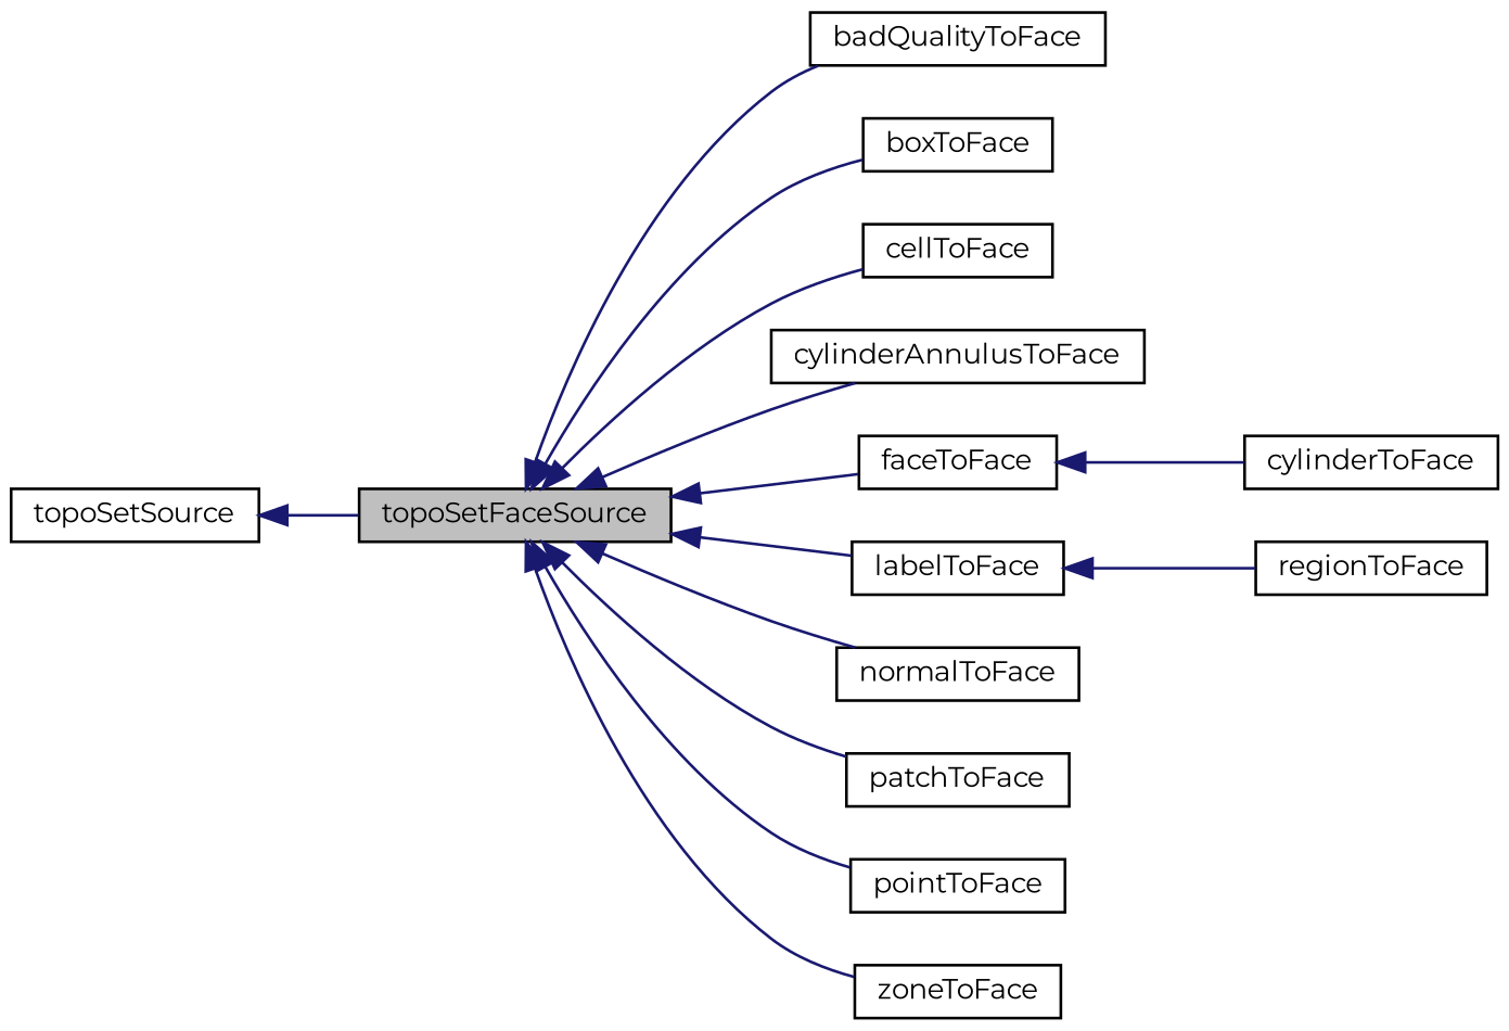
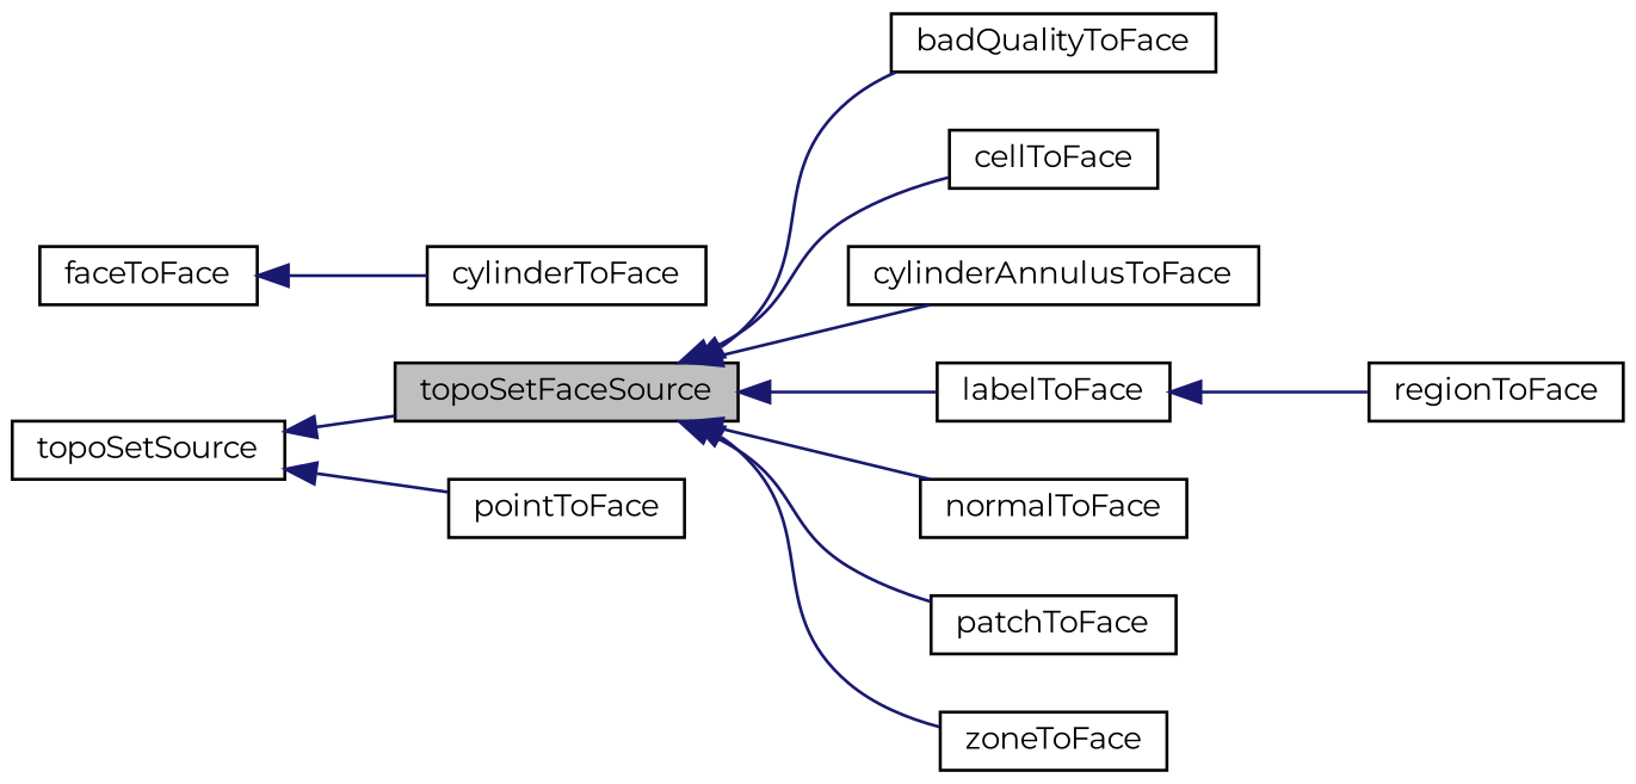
  digraph {
    fontname=Montserrat
    rankdir=LR
    node [color=black fontname=Montserrat fontsize=10 shape=record]
    edge [color=midnightblue dir=back fontname=Montserrat fontsize=10 labelfontname=Helvetica labelfontsize=10 style=solid]
    n1 [fillcolor=grey75 fontcolor=black height=0.2 label=topoSetFaceSource style=filled width=0.4]
    n2 [height=0.2 label=badQualityToFace width=0.4]
-   n3 [height=0.2 label=boxToFace width=0.4]
    n4 [height=0.2 label=cellToFace width=0.4]
    n5 [height=0.2 label=cylinderAnnulusToFace width=0.4]
    n6 [height=0.2 label=faceToFace width=0.4]
    n7 [height=0.2 label=labelToFace width=0.4]
    n8 [height=0.2 label=normalToFace width=0.4]
    n9 [height=0.2 label=patchToFace width=0.4]
    n10 [height=0.2 label=pointToFace width=0.4]
    n11 [height=0.2 label=zoneToFace width=0.4]
    n12 [height=0.2 label=cylinderToFace width=0.4]
    n13 [height=0.2 label=regionToFace width=0.4]
    n14 [height=0.2 label=topoSetSource width=0.4]
    n1 -> n2
-   n1 -> n3
    n1 -> n4
    n1 -> n5
-   n1 -> n6
    n1 -> n7
    n1 -> n8
    n1 -> n9
-   n1 -> n10
+   n14 -> n10
    n1 -> n11
    n6 -> n12
    n7 -> n13
    n14 -> n1
  }
